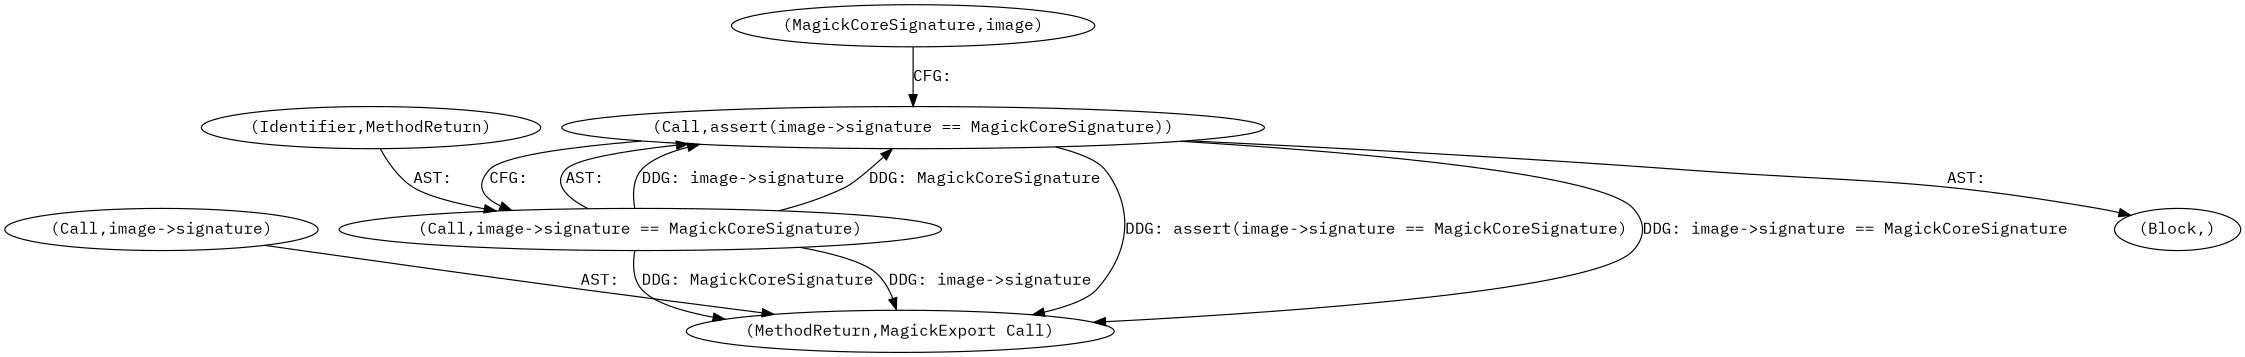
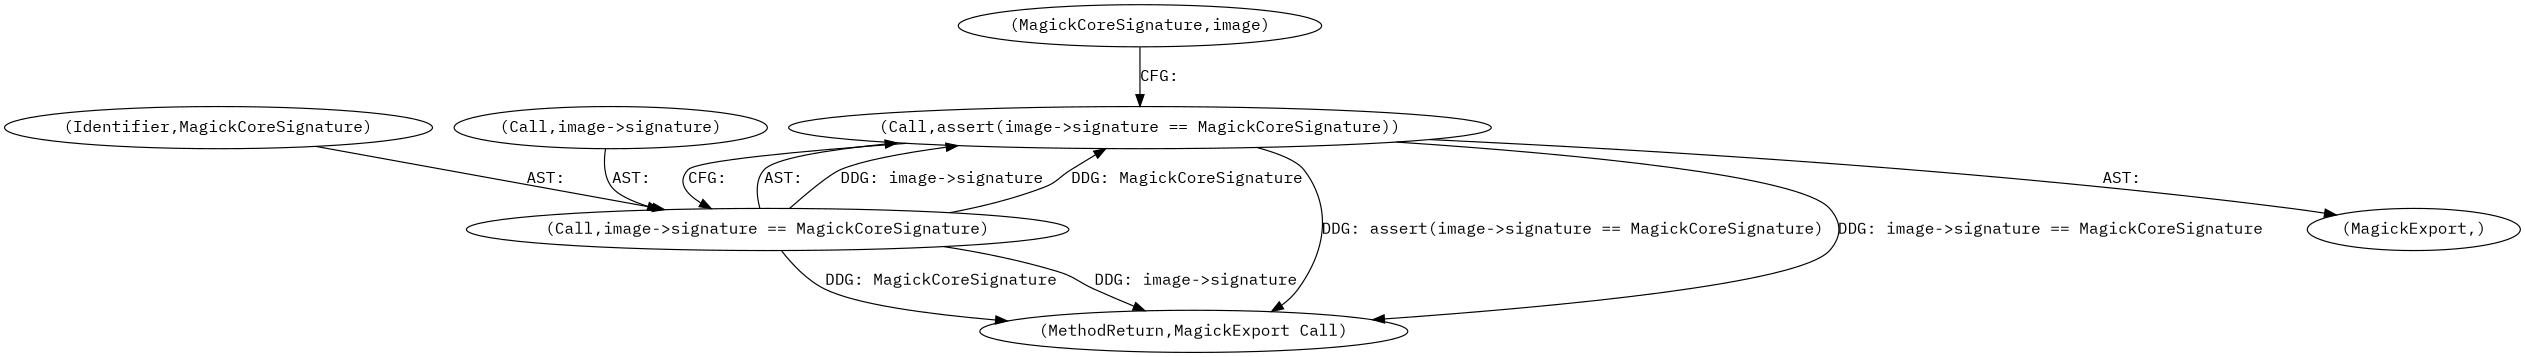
  digraph {
    fontname="IBM Plex Mono"
    node [fontname="IBM Plex Mono"]
    edge [fontname="IBM Plex Mono"]
    n1 [label="(Call,assert(image->signature == MagickCoreSignature))"]
    n2 [label="(Call,image->signature == MagickCoreSignature)"]
    n3 [label="(MethodReturn,MagickExport Call)"]
-   n4 [label="(Block,)"]
-   n5 [label="(Identifier,MethodReturn)"]
+   n4 [label="(MagickExport,)"]
+   n5 [label="(Identifier,MagickCoreSignature)"]
    n6 [label="(Call,image->signature)"]
    n7 [label="(MagickCoreSignature,image)"]
    n1 -> n2 [label="CFG: "]
    n1 -> n3 [label="DDG: assert(image->signature == MagickCoreSignature)"]
    n1 -> n3 [label="DDG: image->signature == MagickCoreSignature"]
    n1 -> n4 [label="AST: "]
    n2 -> n1 [label="AST: "]
    n2 -> n1 [label="DDG: image->signature"]
    n2 -> n1 [label="DDG: MagickCoreSignature"]
    n2 -> n3 [label="DDG: MagickCoreSignature"]
    n2 -> n3 [label="DDG: image->signature"]
    n5 -> n2 [label="AST: "]
-   n6 -> n3 [label="AST: "]
+   n6 -> n2 [label="AST: "]
    n7 -> n1 [label="CFG: "]
  }
